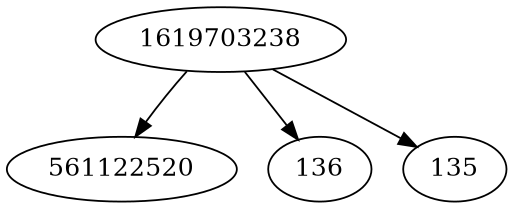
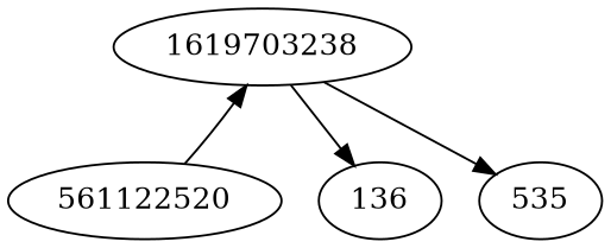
  strict digraph {
    n1 [label=1619703238]
    561122520
    136
-   135
+   135 [label=535]
    n1 -> 136
    n1 -> 135
-   n1 -> 561122520
+   561122520 -> n1
  }
